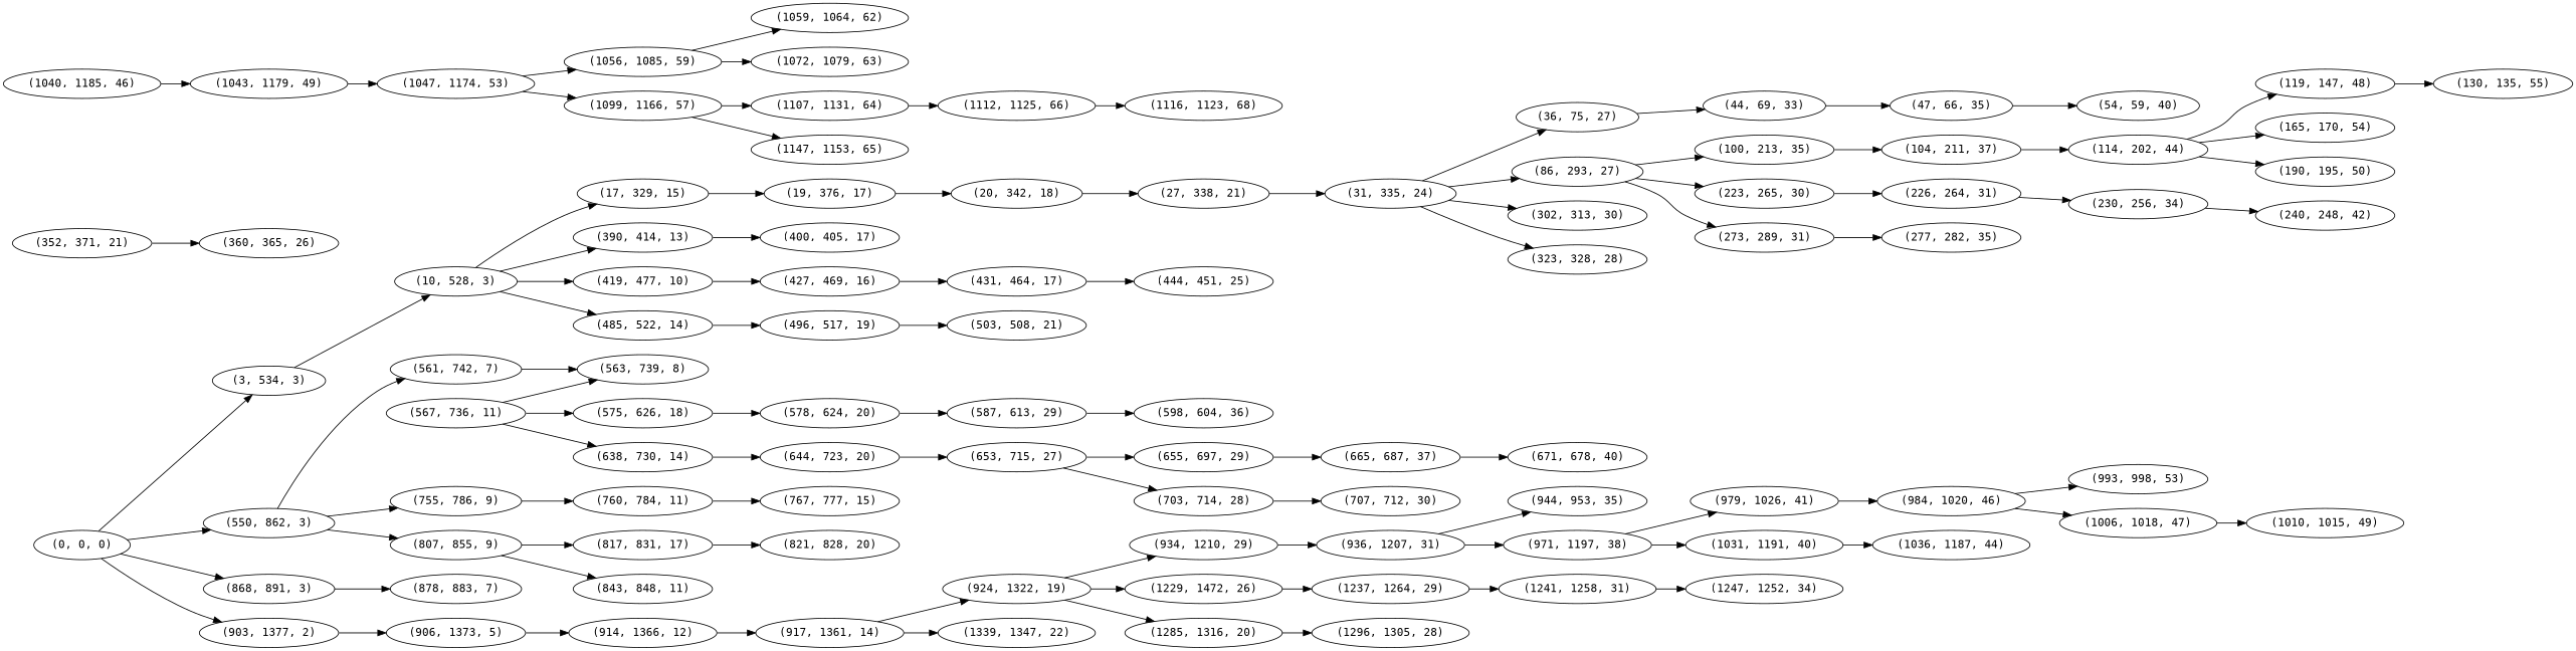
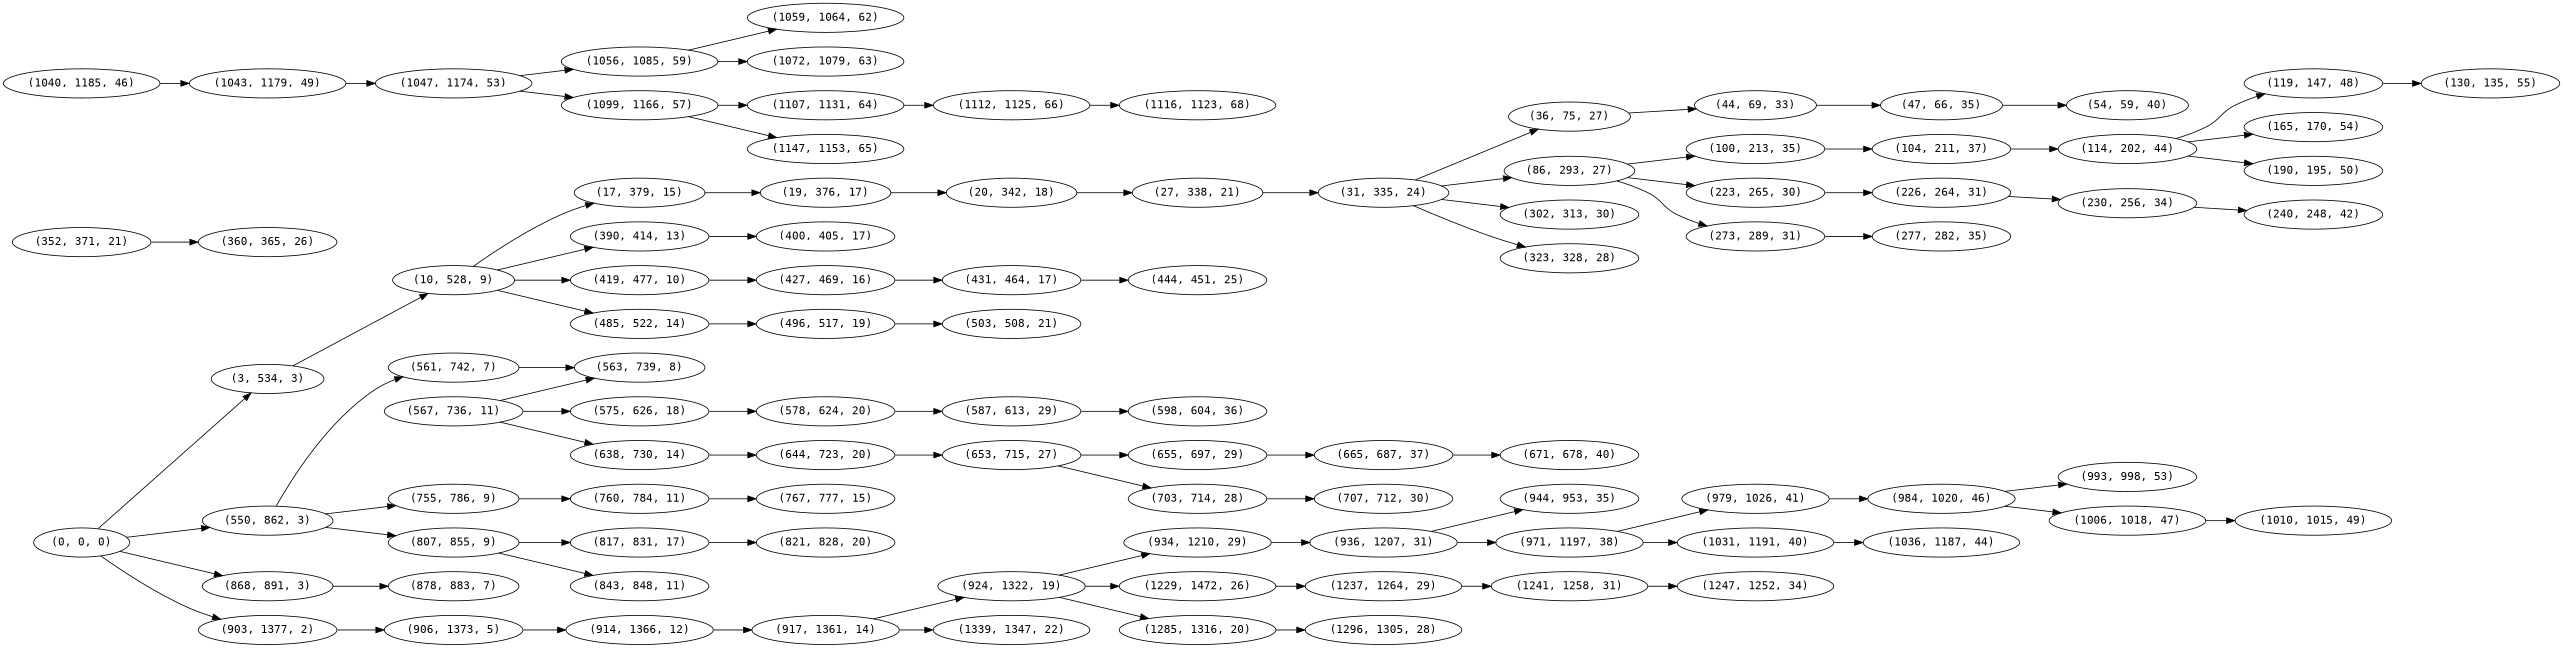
  digraph {
    fontname="DejaVu Sans Mono"
    rankdir=LR
    node [fontname="DejaVu Sans Mono"]
    edge [fontname="DejaVu Sans Mono"]
    "(0, 0, 0)"
    "(3, 534, 3)"
    "(550, 862, 3)"
    "(868, 891, 3)"
    "(903, 1377, 2)"
-   "(10, 528, 9)" [label="(10, 528, 3)"]
+   "(10, 528, 9)"
    "(561, 742, 7)"
    "(755, 786, 9)"
    "(807, 855, 9)"
    "(878, 883, 7)"
    "(906, 1373, 5)"
-   "(17, 379, 15)" [label="(17, 329, 15)"]
+   "(17, 379, 15)"
    "(390, 414, 13)"
    "(419, 477, 10)"
    "(485, 522, 14)"
    "(19, 376, 17)"
    "(400, 405, 17)"
    "(427, 469, 16)"
    "(496, 517, 19)"
    "(20, 342, 18)"
    "(27, 338, 21)"
    "(31, 335, 24)"
    "(36, 75, 27)"
    "(86, 293, 27)"
    "(302, 313, 30)"
    "(323, 328, 28)"
    "(44, 69, 33)"
    "(100, 213, 35)"
    "(223, 265, 30)"
    "(273, 289, 31)"
    "(47, 66, 35)"
    "(54, 59, 40)"
    "(104, 211, 37)"
    "(226, 264, 31)"
    "(277, 282, 35)"
    "(114, 202, 44)"
    "(119, 147, 48)"
    "(165, 170, 54)"
    "(190, 195, 50)"
    "(130, 135, 55)"
    "(230, 256, 34)"
    "(240, 248, 42)"
    "(352, 371, 21)"
    "(360, 365, 26)"
    "(431, 464, 17)"
    "(444, 451, 25)"
    "(503, 508, 21)"
    "(563, 739, 8)"
    "(760, 784, 11)"
    "(817, 831, 17)"
    "(843, 848, 11)"
    "(567, 736, 11)"
    "(575, 626, 18)"
    "(638, 730, 14)"
    "(578, 624, 20)"
    "(644, 723, 20)"
    "(587, 613, 29)"
    "(598, 604, 36)"
    "(653, 715, 27)"
    "(655, 697, 29)"
    "(703, 714, 28)"
    "(665, 687, 37)"
    "(707, 712, 30)"
    "(671, 678, 40)"
    "(767, 777, 15)"
    "(821, 828, 20)"
    "(914, 1366, 12)"
    "(917, 1361, 14)"
    "(924, 1322, 19)"
    "(1339, 1347, 22)"
    "(934, 1210, 29)"
    n72 [label="(1229, 1472, 26)"]
    "(1285, 1316, 20)"
    "(936, 1207, 31)"
    "(1237, 1264, 29)"
    "(1296, 1305, 28)"
    "(944, 953, 35)"
    "(971, 1197, 38)"
    "(979, 1026, 41)"
    "(1031, 1191, 40)"
    "(984, 1020, 46)"
    "(1036, 1187, 44)"
    "(993, 998, 53)"
    "(1006, 1018, 47)"
    "(1010, 1015, 49)"
    "(1040, 1185, 46)"
    "(1043, 1179, 49)"
    "(1047, 1174, 53)"
    "(1056, 1085, 59)"
    "(1099, 1166, 57)"
    "(1059, 1064, 62)"
    "(1072, 1079, 63)"
    "(1107, 1131, 64)"
    "(1147, 1153, 65)"
    "(1112, 1125, 66)"
    "(1116, 1123, 68)"
    "(1241, 1258, 31)"
    "(1247, 1252, 34)"
    "(0, 0, 0)" -> "(3, 534, 3)"
    "(0, 0, 0)" -> "(550, 862, 3)"
    "(0, 0, 0)" -> "(868, 891, 3)"
    "(0, 0, 0)" -> "(903, 1377, 2)"
    "(3, 534, 3)" -> "(10, 528, 9)"
    "(550, 862, 3)" -> "(561, 742, 7)"
    "(550, 862, 3)" -> "(755, 786, 9)"
    "(550, 862, 3)" -> "(807, 855, 9)"
    "(868, 891, 3)" -> "(878, 883, 7)"
    "(903, 1377, 2)" -> "(906, 1373, 5)"
    "(10, 528, 9)" -> "(17, 379, 15)"
    "(10, 528, 9)" -> "(390, 414, 13)"
    "(10, 528, 9)" -> "(419, 477, 10)"
    "(10, 528, 9)" -> "(485, 522, 14)"
    "(561, 742, 7)" -> "(563, 739, 8)"
    "(755, 786, 9)" -> "(760, 784, 11)"
    "(807, 855, 9)" -> "(817, 831, 17)"
    "(807, 855, 9)" -> "(843, 848, 11)"
    "(906, 1373, 5)" -> "(914, 1366, 12)"
    "(17, 379, 15)" -> "(19, 376, 17)"
    "(390, 414, 13)" -> "(400, 405, 17)"
    "(419, 477, 10)" -> "(427, 469, 16)"
    "(485, 522, 14)" -> "(496, 517, 19)"
    "(19, 376, 17)" -> "(20, 342, 18)"
    "(427, 469, 16)" -> "(431, 464, 17)"
    "(496, 517, 19)" -> "(503, 508, 21)"
    "(20, 342, 18)" -> "(27, 338, 21)"
    "(27, 338, 21)" -> "(31, 335, 24)"
    "(31, 335, 24)" -> "(36, 75, 27)"
    "(31, 335, 24)" -> "(86, 293, 27)"
    "(31, 335, 24)" -> "(302, 313, 30)"
    "(31, 335, 24)" -> "(323, 328, 28)"
    "(36, 75, 27)" -> "(44, 69, 33)"
    "(86, 293, 27)" -> "(100, 213, 35)"
    "(86, 293, 27)" -> "(223, 265, 30)"
    "(86, 293, 27)" -> "(273, 289, 31)"
    "(44, 69, 33)" -> "(47, 66, 35)"
    "(100, 213, 35)" -> "(104, 211, 37)"
    "(223, 265, 30)" -> "(226, 264, 31)"
    "(273, 289, 31)" -> "(277, 282, 35)"
    "(47, 66, 35)" -> "(54, 59, 40)"
    "(104, 211, 37)" -> "(114, 202, 44)"
    "(226, 264, 31)" -> "(230, 256, 34)"
    "(114, 202, 44)" -> "(119, 147, 48)"
    "(114, 202, 44)" -> "(165, 170, 54)"
    "(114, 202, 44)" -> "(190, 195, 50)"
    "(119, 147, 48)" -> "(130, 135, 55)"
    "(230, 256, 34)" -> "(240, 248, 42)"
    "(352, 371, 21)" -> "(360, 365, 26)"
    "(431, 464, 17)" -> "(444, 451, 25)"
    "(760, 784, 11)" -> "(767, 777, 15)"
    "(817, 831, 17)" -> "(821, 828, 20)"
    "(567, 736, 11)" -> "(563, 739, 8)"
    "(567, 736, 11)" -> "(575, 626, 18)"
    "(567, 736, 11)" -> "(638, 730, 14)"
    "(575, 626, 18)" -> "(578, 624, 20)"
    "(638, 730, 14)" -> "(644, 723, 20)"
    "(578, 624, 20)" -> "(587, 613, 29)"
    "(644, 723, 20)" -> "(653, 715, 27)"
    "(587, 613, 29)" -> "(598, 604, 36)"
    "(653, 715, 27)" -> "(655, 697, 29)"
    "(653, 715, 27)" -> "(703, 714, 28)"
    "(655, 697, 29)" -> "(665, 687, 37)"
    "(703, 714, 28)" -> "(707, 712, 30)"
    "(665, 687, 37)" -> "(671, 678, 40)"
    "(914, 1366, 12)" -> "(917, 1361, 14)"
    "(917, 1361, 14)" -> "(924, 1322, 19)"
    "(917, 1361, 14)" -> "(1339, 1347, 22)"
    "(924, 1322, 19)" -> "(934, 1210, 29)"
    "(924, 1322, 19)" -> n72
    "(924, 1322, 19)" -> "(1285, 1316, 20)"
    "(934, 1210, 29)" -> "(936, 1207, 31)"
    n72 -> "(1237, 1264, 29)"
    "(1285, 1316, 20)" -> "(1296, 1305, 28)"
    "(936, 1207, 31)" -> "(944, 953, 35)"
    "(936, 1207, 31)" -> "(971, 1197, 38)"
    "(1237, 1264, 29)" -> "(1241, 1258, 31)"
    "(971, 1197, 38)" -> "(979, 1026, 41)"
    "(971, 1197, 38)" -> "(1031, 1191, 40)"
    "(979, 1026, 41)" -> "(984, 1020, 46)"
    "(1031, 1191, 40)" -> "(1036, 1187, 44)"
    "(984, 1020, 46)" -> "(993, 998, 53)"
    "(984, 1020, 46)" -> "(1006, 1018, 47)"
    "(1006, 1018, 47)" -> "(1010, 1015, 49)"
    "(1040, 1185, 46)" -> "(1043, 1179, 49)"
    "(1043, 1179, 49)" -> "(1047, 1174, 53)"
    "(1047, 1174, 53)" -> "(1056, 1085, 59)"
    "(1047, 1174, 53)" -> "(1099, 1166, 57)"
    "(1056, 1085, 59)" -> "(1059, 1064, 62)"
    "(1056, 1085, 59)" -> "(1072, 1079, 63)"
    "(1099, 1166, 57)" -> "(1107, 1131, 64)"
    "(1099, 1166, 57)" -> "(1147, 1153, 65)"
    "(1107, 1131, 64)" -> "(1112, 1125, 66)"
    "(1112, 1125, 66)" -> "(1116, 1123, 68)"
    "(1241, 1258, 31)" -> "(1247, 1252, 34)"
  }
